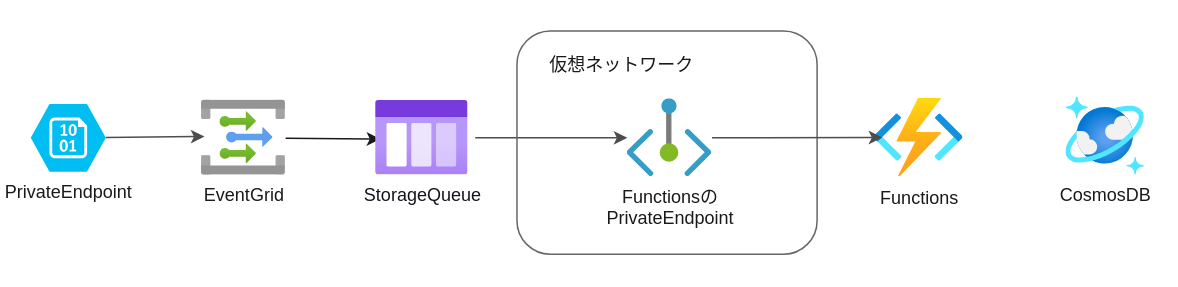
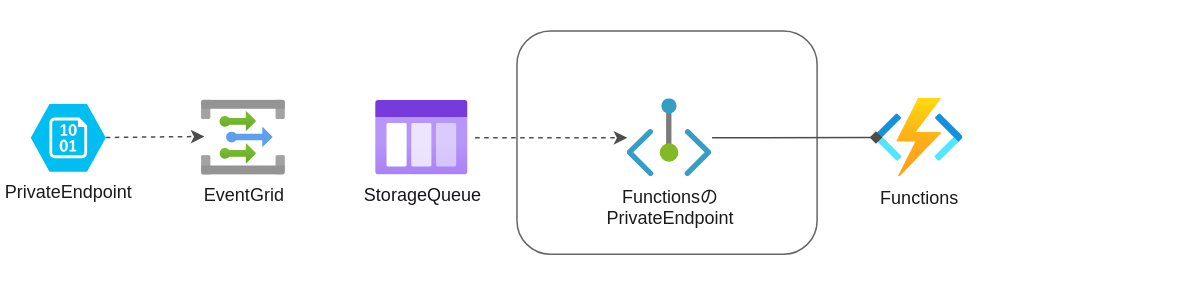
  <mxCell id="0" />
  <mxCell id="1" parent="0" />
- <mxCell id="2" style="edgeStyle=none;html=1;entryX=0.031;entryY=0.481;entryDx=0;entryDy=0;entryPerimeter=0;fontColor=#1A1A1A;strokeColor=#4D4D4D;" parent="1" source="3" target="6" edge="1"><mxGeometry relative="1" as="geometry"><Array as="points" /></mxGeometry></mxCell>
+ <mxCell id="2" style="edgeStyle=none;html=1;entryX=0.031;entryY=0.481;entryDx=0;entryDy=0;entryPerimeter=0;fontColor=#1A1A1A;strokeColor=#4D4D4D;dashed=1;" parent="1" source="3" target="6" edge="1"><mxGeometry relative="1" as="geometry"><Array as="points" /></mxGeometry></mxCell>
  <mxCell id="3" value="PrivateEndpoint" style="verticalLabelPosition=bottom;html=1;verticalAlign=top;align=center;strokeColor=none;fillColor=#00BEF2;shape=mxgraph.azure.storage_blob;fontColor=#1A1A1A;" parent="1" vertex="1"><mxGeometry x="20" y="68.75" width="50" height="45" as="geometry" /></mxCell>
- <mxCell id="4" value="" style="edgeStyle=none;html=1;strokeColor=#4D4D4D;fontColor=#1A1A1A;startArrow=none;exitX=1.075;exitY=0.5;exitDx=0;exitDy=0;exitPerimeter=0;" parent="1" source="13" target="11" edge="1"><mxGeometry relative="1" as="geometry" /></mxCell>
- <mxCell id="5" style="edgeStyle=none;html=1;entryX=0.047;entryY=0.516;entryDx=0;entryDy=0;entryPerimeter=0;strokeColor=#1A1A1A;" edge="1" parent="1" source="6" target="13"><mxGeometry relative="1" as="geometry" /></mxCell>
+ <mxCell id="4" value="" style="edgeStyle=none;html=1;strokeColor=#4D4D4D;fontColor=#1A1A1A;startArrow=none;exitX=1.075;exitY=0.5;exitDx=0;exitDy=0;exitPerimeter=0;dashed=1;" parent="1" source="13" target="11" edge="1"><mxGeometry relative="1" as="geometry" /></mxCell>
  <mxCell id="6" value="EventGrid" style="aspect=fixed;html=1;points=[];align=center;image;fontSize=12;image=img/lib/azure2/integration/Event_Grid_Topics.svg;fontColor=#1A1A1A;labelBackgroundColor=none;" parent="1" vertex="1"><mxGeometry x="134" y="66.25" width="55.83" height="50" as="geometry" /></mxCell>
  <mxCell id="7" value="" style="rounded=1;whiteSpace=wrap;html=1;labelBackgroundColor=none;fontColor=#1A1A1A;fillColor=none;strokeColor=#666666;align=left;" parent="1" vertex="1"><mxGeometry x="344" y="20" width="200" height="148.75" as="geometry" /></mxCell>
  <mxCell id="8" value="Functions" style="aspect=fixed;html=1;points=[];align=center;image;fontSize=12;image=img/lib/azure2/compute/Function_Apps.svg;labelBackgroundColor=none;fontColor=#1A1A1A;" parent="1" vertex="1"><mxGeometry x="582" y="65" width="59.5" height="52.5" as="geometry" /></mxCell>
- <mxCell id="9" value="&lt;span style=&quot;color: rgb(26, 26, 26); font-family: Helvetica; font-size: 12px; font-style: normal; font-variant-ligatures: normal; font-variant-caps: normal; font-weight: 400; letter-spacing: normal; orphans: 2; text-align: left; text-indent: 0px; text-transform: none; widows: 2; word-spacing: 0px; -webkit-text-stroke-width: 0px; text-decoration-thickness: initial; text-decoration-style: initial; text-decoration-color: initial; float: none; display: inline !important;&quot;&gt;仮想ネットワーク&lt;/span&gt;" style="text;whiteSpace=wrap;html=1;fontColor=#1A1A1A;fillColor=none;labelBackgroundColor=none;" parent="1" vertex="1"><mxGeometry x="364" y="28.75" width="110" height="22.5" as="geometry" /></mxCell>
- <mxCell id="10" style="edgeStyle=none;html=1;entryX=0.091;entryY=0.495;entryDx=0;entryDy=0;entryPerimeter=0;strokeColor=#4D4D4D;fontColor=#1A1A1A;" parent="1" source="11" target="8" edge="1"><mxGeometry relative="1" as="geometry" /></mxCell>
+ <mxCell id="10" style="edgeStyle=none;html=1;entryX=0.091;entryY=0.495;entryDx=0;entryDy=0;entryPerimeter=0;strokeColor=#4D4D4D;fontColor=#1A1A1A;endArrow=diamond;" parent="1" source="11" target="8" edge="1"><mxGeometry relative="1" as="geometry" /></mxCell>
  <mxCell id="11" value="Functionsの&lt;br&gt;PrivateEndpoint" style="aspect=fixed;html=1;points=[];align=center;image;fontSize=12;image=img/lib/azure2/networking/Private_Endpoint.svg;labelBackgroundColor=none;strokeColor=#666666;fontColor=#1A1A1A;fillColor=none;" parent="1" vertex="1"><mxGeometry x="417.55" y="65.38" width="56.45" height="51.75" as="geometry" /></mxCell>
- <mxCell id="12" value="CosmosDB" style="aspect=fixed;html=1;points=[];align=center;image;fontSize=12;image=img/lib/azure2/databases/Azure_Cosmos_DB.svg;shadow=0;labelBackgroundColor=none;sketch=0;strokeColor=#666666;fontColor=#1A1A1A;fillColor=#FF0000;" parent="1" vertex="1"><mxGeometry x="710" y="64" width="52.25" height="52.25" as="geometry" /></mxCell>
  <mxCell id="13" value="StorageQueue" style="aspect=fixed;html=1;points=[];align=center;image;fontSize=12;image=img/lib/azure2/general/Storage_Queue.svg;labelBackgroundColor=none;fontColor=#18141D;" vertex="1" parent="1"><mxGeometry x="250" y="66.25" width="61.54" height="50" as="geometry" /></mxCell>
